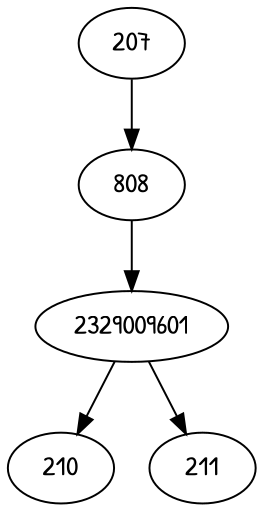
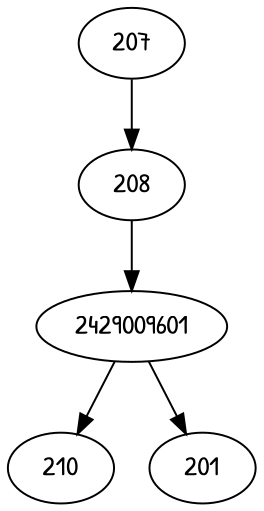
  strict digraph {
    fontname="Patrick Hand"
    node [fontname="Patrick Hand"]
    edge [fontname="Patrick Hand"]
-   2429009601 [label=2329009601]
+   2429009601
    210
-   211
+   211 [label=201]
    207
-   208 [label=808]
+   208
    2429009601 -> 210
    2429009601 -> 211
    207 -> 208
    208 -> 2429009601
  }
